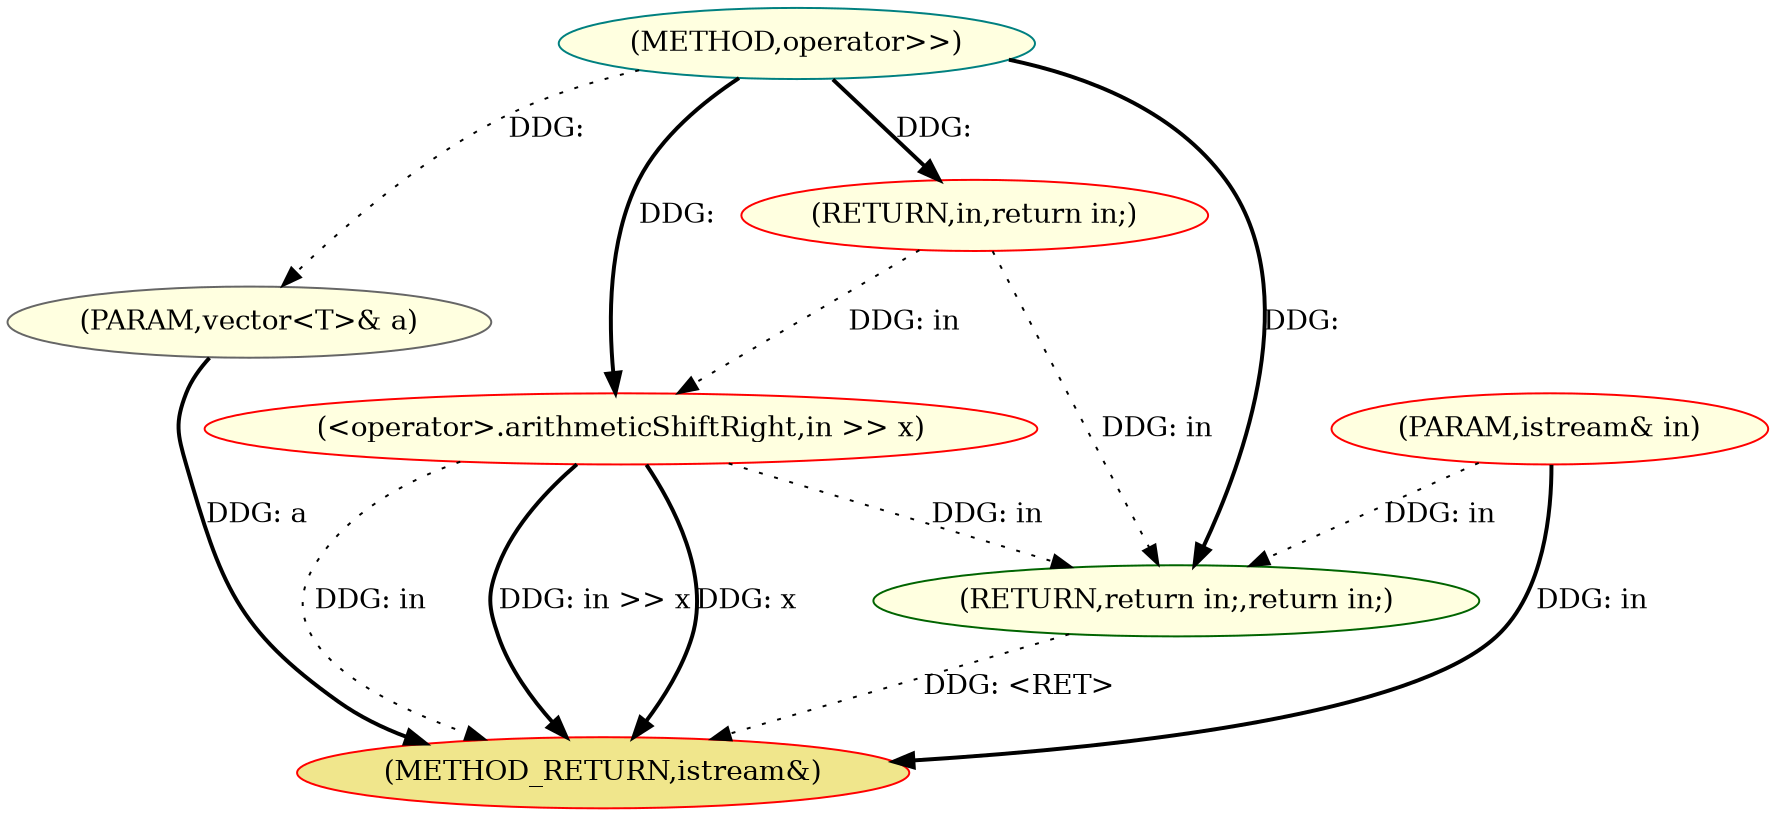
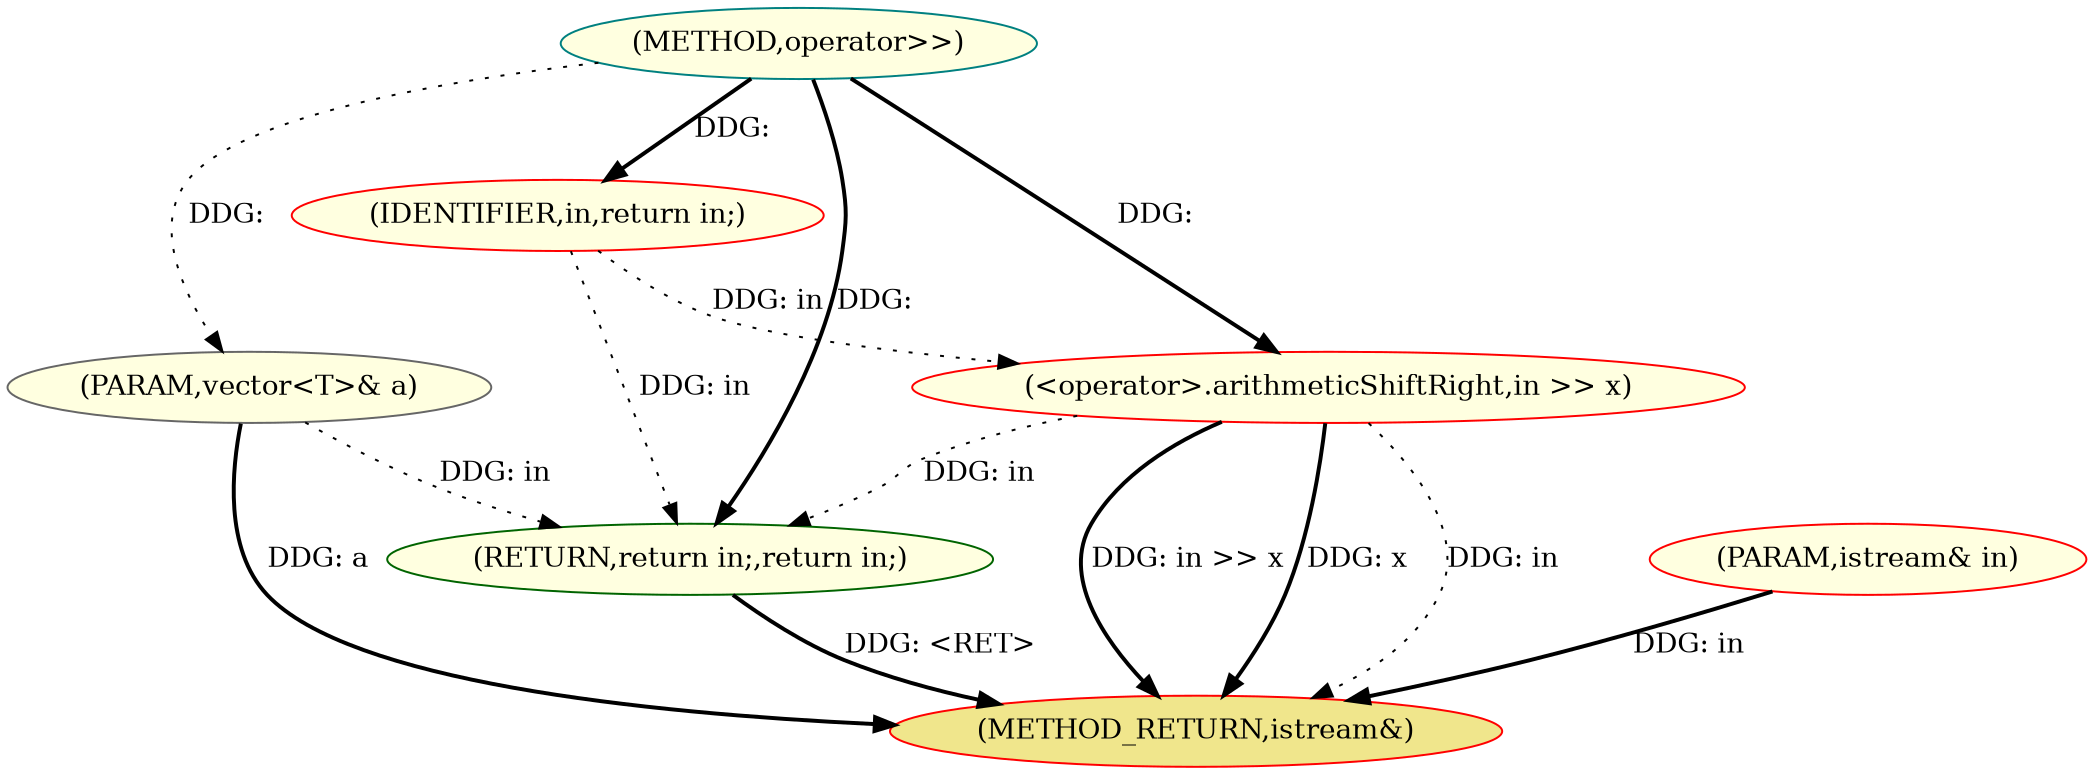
  digraph {
    fontname="DejaVu Serif"
    node [color=red fillcolor=lightyellow fontname="DejaVu Serif" style=filled]
    edge [fontname="DejaVu Serif" style=dotted]
    n1 [color=teal label="(METHOD,operator>>)"]
    n2 [color=gray40 label="(PARAM,vector<T>& a)"]
    n3 [label="(<operator>.arithmeticShiftRight,in >> x)"]
-   n4 [label="(RETURN,in,return in;)"]
+   n4 [label="(IDENTIFIER,in,return in;)"]
    n5 [color=darkgreen label="(RETURN,return in;,return in;)"]
    n6 [label="(PARAM,istream& in)"]
    n7 [fillcolor=khaki label="(METHOD_RETURN,istream&)"]
    n1 -> n2 [label="DDG: "]
    n1 -> n3 [label="DDG: " style=bold]
    n1 -> n4 [label="DDG: " style=bold]
    n1 -> n5 [label="DDG: " style=bold]
    n2 -> n7 [label="DDG: a" style=bold]
    n3 -> n5 [label="DDG: in"]
    n3 -> n7 [label="DDG: in"]
    n3 -> n7 [label="DDG: in >> x" style=bold]
    n3 -> n7 [label="DDG: x" style=bold]
    n4 -> n3 [label="DDG: in"]
    n4 -> n5 [label="DDG: in"]
-   n5 -> n7 [label="DDG: <RET>"]
-   n6 -> n5 [label="DDG: in"]
+   n5 -> n7 [label="DDG: <RET>" style=bold]
+   n2 -> n5 [label="DDG: in"]
    n6 -> n7 [label="DDG: in" style=bold]
  }
